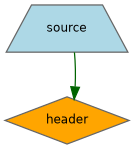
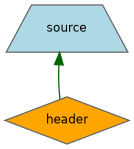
  digraph {
    rankdir=TB
    node [fontname=Helvetica fontsize=10 style=filled]
    n1 [color=gray40 fillcolor=lightblue fontcolor=black height=0.2 label=source shape=trapezium width=0.4]
    n2 [color=grey40 fillcolor=orange height=0.2 label=header shape=diamond width=0.4]
-   n2 -> n1 [color=darkgreen dir=back fontname=Helvetica fontsize=10 labelfontname=Helvetica labelfontsize=10 style=solid]
+   n1 -> n2 [color=darkgreen dir=back fontname=Helvetica fontsize=10 labelfontname=Helvetica labelfontsize=10 style=solid]
  }
